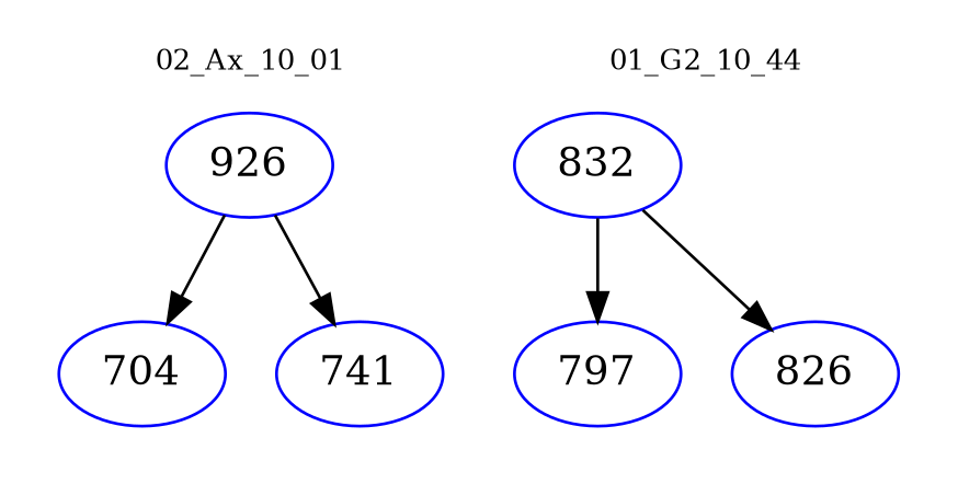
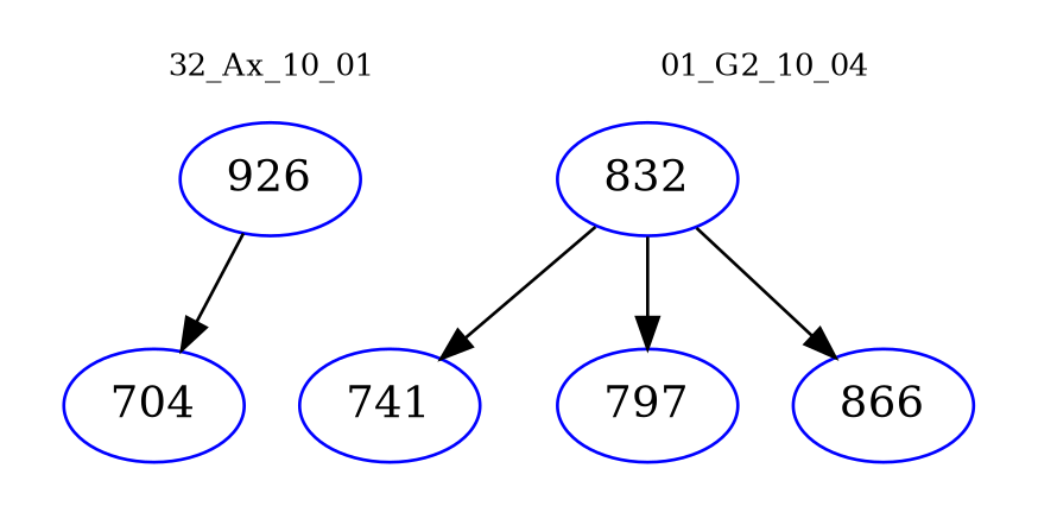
  digraph {
    node [color=blue]
    edge [color=black]
    n1 [label=926]
    n2 [label=704]
    n3 [label=741]
    n4 [label=832]
    n5 [label=797]
-   n6 [label=826]
+   n6 [label=866]
    subgraph cluster_1 {
      color=white
      fontsize=10
-     label="02_Ax_10_01"
+     label="32_Ax_10_01"
      n1
      n2
      n3
    }
    subgraph cluster_2 {
      color=white
      fontsize=10
-     label="01_G2_10_44"
+     label="01_G2_10_04"
      n4
      n5
      n6
    }
    n1 -> n2
-   n1 -> n3
+   n4 -> n3
    n4 -> n5
    n4 -> n6
  }
